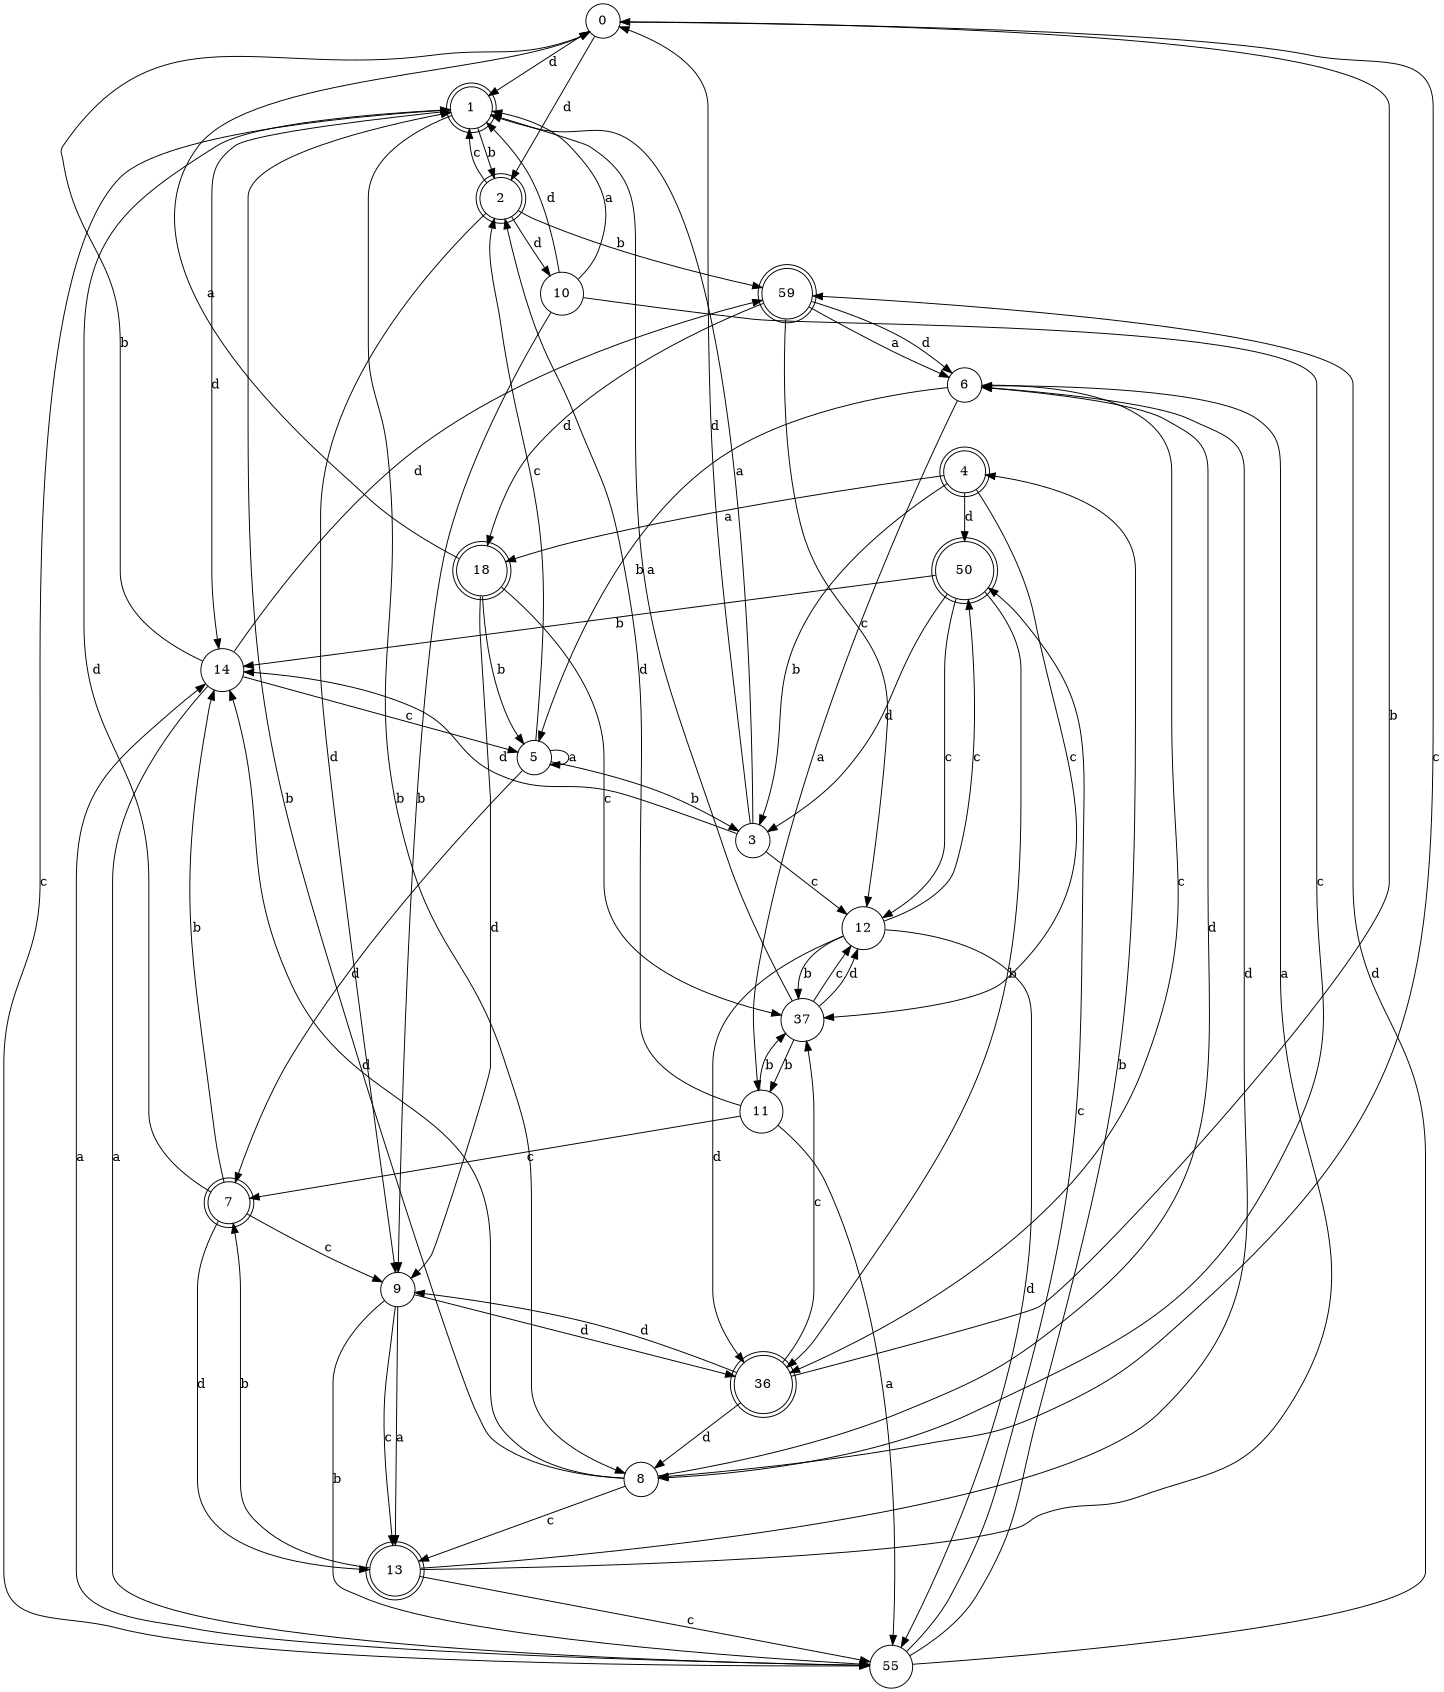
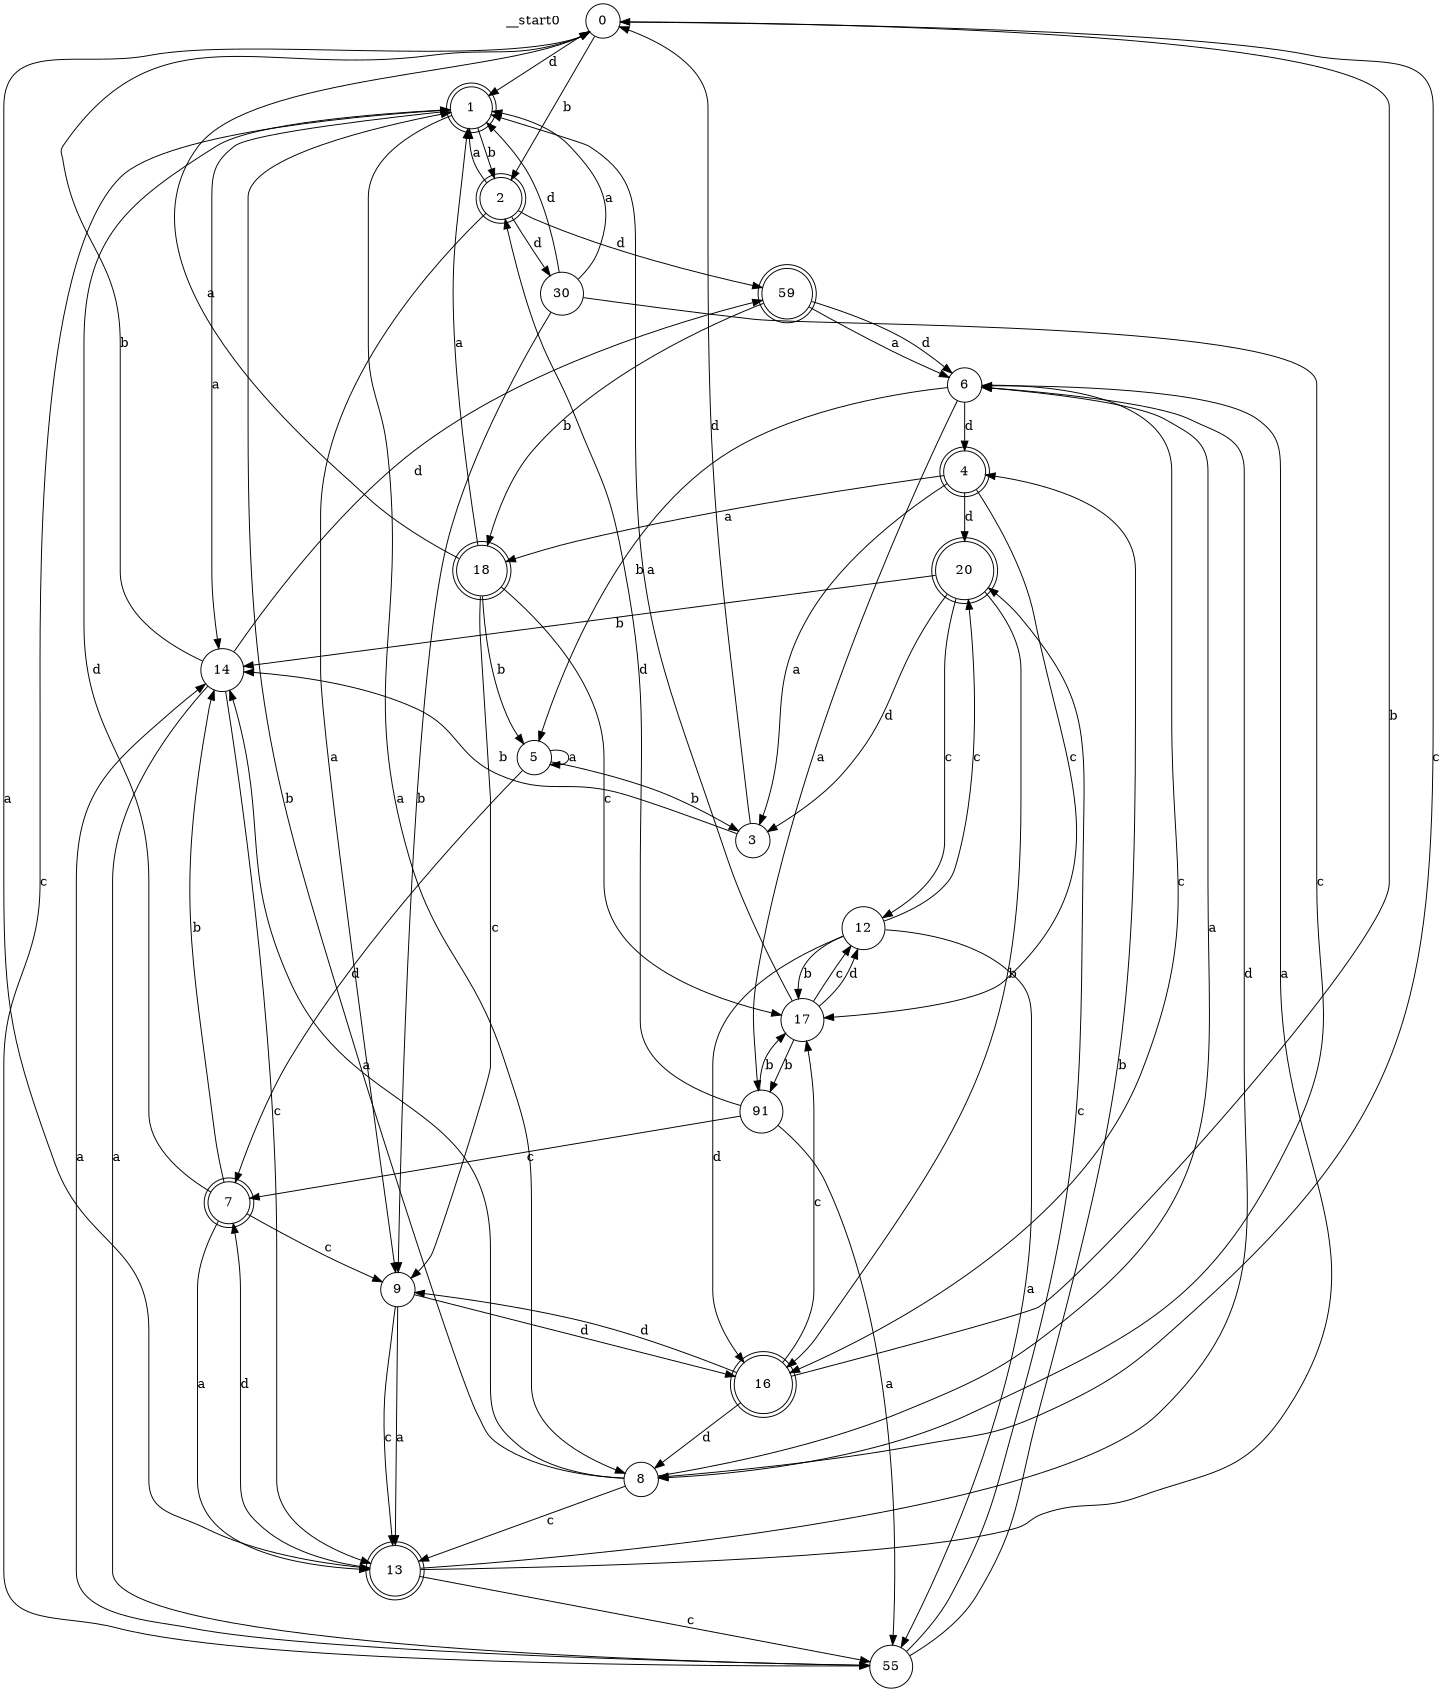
  digraph {
    rankdir=TB
    node [shape=circle color=black fillcolor=white style=filled]
+   __start0 [shape=none color="" fillcolor="" style=""]
    n2 [label=0]
    n3 [label=1 shape=doublecircle style="rounded,filled"]
    n4 [label=2 shape=doublecircle style="rounded,filled"]
    n5 [label=8]
    n6 [label=13 shape=doublecircle style="rounded,filled"]
    n7 [label=14]
    n8 [label=55]
    n9 [label=9]
-   n10 [label=10]
+   n10 [label=30]
    n11 [label=59 shape=doublecircle style="rounded,filled"]
    n12 [label=6]
    n13 [label=7 shape=doublecircle style="rounded,filled"]
    n14 [label=4 shape=doublecircle style="rounded,filled"]
-   n15 [label=50 shape=doublecircle style="rounded,filled"]
-   n16 [label=36 shape=doublecircle style="rounded,filled"]
+   n15 [label=20 shape=doublecircle style="rounded,filled"]
+   n16 [label=16 shape=doublecircle style="rounded,filled"]
    n17 [label=12]
    n18 [label=18 shape=doublecircle style="rounded,filled"]
    n19 [label=3]
-   n20 [label=37]
-   n21 [label=11]
+   n20 [label=17]
+   n21 [label=91]
    n22 [label=5]
    n2 -> n3 [label=d]
-   n2 -> n4 [label=d]
+   n2 -> n4 [label=b]
    n2 -> n5 [label=c]
+   n2 -> n6 [label=a]
    n3 -> n4 [label=b]
-   n3 -> n5 [label=b]
-   n3 -> n7 [label=d]
+   n3 -> n5 [label=a]
+   n3 -> n7 [label=a]
    n3 -> n8 [label=c]
-   n4 -> n3 [label=c]
-   n4 -> n9 [label=d]
+   n4 -> n3 [label=a]
+   n4 -> n9 [label=a]
    n4 -> n10 [label=d]
-   n4 -> n11 [label=b]
+   n4 -> n11 [label=d]
    n5 -> n3 [label=b]
    n5 -> n6 [label=c]
-   n5 -> n7 [label=d]
-   n5 -> n12 [label=d]
+   n5 -> n7 [label=a]
+   n5 -> n12 [label=a]
    n6 -> n8 [label=c]
    n6 -> n12 [label=a]
    n6 -> n12 [label=d]
-   n6 -> n13 [label=b]
+   n6 -> n13 [label=d]
    n7 -> n2 [label=b]
-   n7 -> n22 [label=c]
+   n7 -> n6 [label=c]
    n7 -> n8 [label=a]
    n7 -> n11 [label=d]
    n8 -> n7 [label=a]
-   n8 -> n11 [label=d]
    n8 -> n14 [label=b]
    n8 -> n15 [label=c]
    n9 -> n6 [label=a]
    n9 -> n6 [label=c]
-   n9 -> n8 [label=b]
    n9 -> n16 [label=d]
    n10 -> n3 [label=a]
    n10 -> n3 [label=d]
    n10 -> n5 [label=c]
    n10 -> n9 [label=b]
    n11 -> n12 [label=a]
    n11 -> n12 [label=d]
-   n11 -> n17 [label=c]
-   n11 -> n18 [label=d]
+   n11 -> n18 [label=b]
+   n12 -> n14 [label=d]
    n12 -> n16 [label=c]
    n12 -> n21 [label=a]
    n12 -> n22 [label=b]
    n13 -> n3 [label=d]
-   n13 -> n6 [label=d]
+   n13 -> n6 [label=a]
    n13 -> n7 [label=b]
    n13 -> n9 [label=c]
    n14 -> n15 [label=d]
    n14 -> n18 [label=a]
-   n14 -> n19 [label=b]
+   n14 -> n19 [label=a]
    n14 -> n20 [label=c]
    n15 -> n7 [label=b]
    n15 -> n16 [label=b]
    n15 -> n17 [label=c]
    n15 -> n19 [label=d]
    n16 -> n2 [label=b]
    n16 -> n5 [label=d]
    n16 -> n9 [label=d]
    n16 -> n20 [label=c]
-   n17 -> n8 [label=d]
+   n17 -> n8 [label=a]
    n17 -> n15 [label=c]
    n17 -> n16 [label=d]
    n17 -> n20 [label=b]
    n18 -> n2 [label=a]
-   n18 -> n9 [label=d]
+   n18 -> n9 [label=c]
    n18 -> n20 [label=c]
    n18 -> n22 [label=b]
    n19 -> n2 [label=d]
-   n19 -> n3 [label=a]
-   n19 -> n7 [label=d]
-   n19 -> n17 [label=c]
+   n18 -> n3 [label=a]
+   n19 -> n7 [label=b]
    n20 -> n3 [label=a]
    n20 -> n17 [label=c]
    n20 -> n17 [label=d]
    n20 -> n21 [label=b]
    n21 -> n4 [label=d]
    n21 -> n8 [label=a]
    n21 -> n13 [label=c]
    n21 -> n20 [label=b]
-   n22 -> n4 [label=c]
    n22 -> n13 [label=d]
    n22 -> n19 [label=b]
    n22 -> n22 [label=a]
  }
